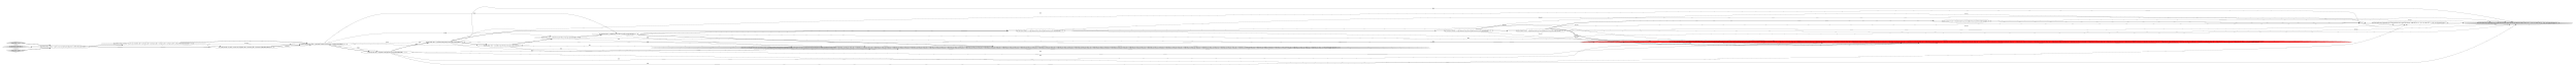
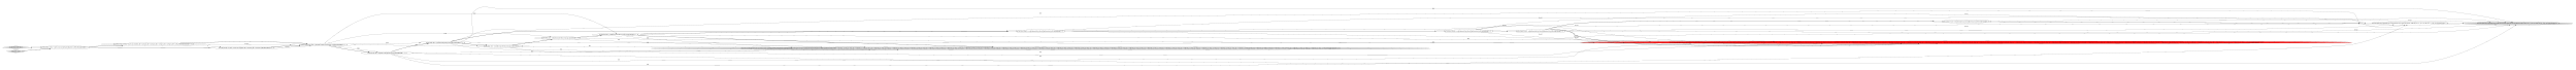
  digraph {
    rankdir=LR
    fontname="Noto Serif"
    node [fillcolor=white shape=ellipse style=filled fontname="Noto Serif"]
    edge [style=solid fontname="Noto Serif"]
    n1 [fillcolor=lightgray label="checkThresholdCnf(or(eq(xRef,literal1),eq(xRef,literal2),and(eq(xRef,literal3),eq(yRef,literal4))),8,\"OR(=(?0.x, 1), =(?0.x, 2), AND(=(?0.x, 3), =(?0.y, 4)))\")@@@13@@@['0', '0', '1']"]
    n2 [fillcolor=lightgray label="checkCnf(or(and(eq(xRef,literal(1)),eq(yRef,literal(1)),eq(zRef,literal(1))),and(eq(xRef,literal(2)),eq(yRef,literal(2)),eq(aRef,literal(2))),and(eq(xRef,literal(3)),eq(aRef,literal(3)),eq(bRef,literal(3)))),\"AND(\" + \"OR(=(?0.x, 1), =(?0.x, 2), =(?0.x, 3)), \" + \"OR(=(?0.x, 1), =(?0.x, 2), =(?0.a, 3)), \" + \"OR(=(?0.x, 1), =(?0.x, 2), =(?0.b, 3)), \" + \"OR(=(?0.x, 1), =(?0.y, 2), =(?0.x, 3)), \" + \"OR(=(?0.x, 1), =(?0.y, 2), =(?0.a, 3)), \" + \"OR(=(?0.x, 1), =(?0.y, 2), =(?0.b, 3)), \" + \"OR(=(?0.x, 1), =(?0.a, 2), =(?0.x, 3)), \" + \"OR(=(?0.x, 1), =(?0.a, 2), =(?0.a, 3)), \" + \"OR(=(?0.x, 1), =(?0.a, 2), =(?0.b, 3)), \" + \"OR(=(?0.y, 1), =(?0.x, 2), =(?0.x, 3)), \" + \"OR(=(?0.y, 1), =(?0.x, 2), =(?0.a, 3)), \" + \"OR(=(?0.y, 1), =(?0.x, 2), =(?0.b, 3)), \" + \"OR(=(?0.y, 1), =(?0.y, 2), =(?0.x, 3)), \" + \"OR(=(?0.y, 1), =(?0.y, 2), =(?0.a, 3)), \" + \"OR(=(?0.y, 1), =(?0.y, 2), =(?0.b, 3)), \" + \"OR(=(?0.y, 1), =(?0.a, 2), =(?0.x, 3)), \" + \"OR(=(?0.y, 1), =(?0.a, 2), =(?0.a, 3)), \" + \"OR(=(?0.y, 1), =(?0.a, 2), =(?0.b, 3)), \" + \"OR(=(?0.z, 1), =(?0.x, 2), =(?0.x, 3)), \" + \"OR(=(?0.z, 1), =(?0.x, 2), =(?0.a, 3)), \" + \"OR(=(?0.z, 1), =(?0.x, 2), =(?0.b, 3)), \" + \"OR(=(?0.z, 1), =(?0.y, 2), =(?0.x, 3)), \" + \"OR(=(?0.z, 1), =(?0.y, 2), =(?0.a, 3)), \" + \"OR(=(?0.z, 1), =(?0.y, 2), =(?0.b, 3)), \" + \"OR(=(?0.z, 1), =(?0.a, 2), =(?0.x, 3)), \" + \"OR(=(?0.z, 1), =(?0.a, 2), =(?0.a, 3)), \" + \"OR(=(?0.z, 1), =(?0.a, 2), =(?0.b, 3)))\")@@@11@@@['0', '1', '0']"]
    n3 [label="final RelDataType intType = typeFactory.createSqlType(SqlTypeName.INTEGER)@@@3@@@['1', '1', '1']"]
    n4 [label="final RelDataType rowType = typeFactory.builder().add(\"x\",intType).add(\"y\",intType).add(\"z\",intType).add(\"a\",intType).add(\"b\",intType).build()@@@4@@@['1', '1', '0']"]
    n5 [label="final RelDataType rowType = typeFactory.builder().add(\"x\",intType).add(\"y\",intType).build()@@@4@@@['0', '0', '1']"]
-   n6 [fillcolor=lightgray label="testCnf2['0', '1', '0']" shape=diamond]
    n7 [label="checkThresholdCnf(or(eq(xRef,literal1),and(eq(xRef,literal2),eq(yRef,literal3))),8,\"AND(OR(=(?0.x, 1), =(?0.x, 2)), OR(=(?0.x, 1), =(?0.y, 3)))\")@@@12@@@['0', '0', '1']"]
    n8 [label="final RexNode zRef = rexBuilder.makeFieldAccess(range,2)@@@8@@@['1', '1', '0']"]
    n9 [fillcolor=red label="checkCnf(or(and(eq(xRef,literal1),eq(yRef,literal1),eq(zRef,literal1)),and(eq(xRef,literal2),eq(yRef,literal2),eq(aRef,literal2)),and(eq(xRef,literal3),eq(aRef,literal3),eq(bRef,literal3))),\"AND(\" + \"OR(=(?0.x, 1), =(?0.x, 2), =(?0.x, 3)), \" + \"OR(=(?0.x, 1), =(?0.x, 2), =(?0.a, 3)), \" + \"OR(=(?0.x, 1), =(?0.x, 2), =(?0.b, 3)), \" + \"OR(=(?0.x, 1), =(?0.y, 2), =(?0.x, 3)), \" + \"OR(=(?0.x, 1), =(?0.y, 2), =(?0.a, 3)), \" + \"OR(=(?0.x, 1), =(?0.y, 2), =(?0.b, 3)), \" + \"OR(=(?0.x, 1), =(?0.a, 2), =(?0.x, 3)), \" + \"OR(=(?0.x, 1), =(?0.a, 2), =(?0.a, 3)), \" + \"OR(=(?0.x, 1), =(?0.a, 2), =(?0.b, 3)), \" + \"OR(=(?0.y, 1), =(?0.x, 2), =(?0.x, 3)), \" + \"OR(=(?0.y, 1), =(?0.x, 2), =(?0.a, 3)), \" + \"OR(=(?0.y, 1), =(?0.x, 2), =(?0.b, 3)), \" + \"OR(=(?0.y, 1), =(?0.y, 2), =(?0.x, 3)), \" + \"OR(=(?0.y, 1), =(?0.y, 2), =(?0.a, 3)), \" + \"OR(=(?0.y, 1), =(?0.y, 2), =(?0.b, 3)), \" + \"OR(=(?0.y, 1), =(?0.a, 2), =(?0.x, 3)), \" + \"OR(=(?0.y, 1), =(?0.a, 2), =(?0.a, 3)), \" + \"OR(=(?0.y, 1), =(?0.a, 2), =(?0.b, 3)), \" + \"OR(=(?0.z, 1), =(?0.x, 2), =(?0.x, 3)), \" + \"OR(=(?0.z, 1), =(?0.x, 2), =(?0.a, 3)), \" + \"OR(=(?0.z, 1), =(?0.x, 2), =(?0.b, 3)), \" + \"OR(=(?0.z, 1), =(?0.y, 2), =(?0.x, 3)), \" + \"OR(=(?0.z, 1), =(?0.y, 2), =(?0.a, 3)), \" + \"OR(=(?0.z, 1), =(?0.y, 2), =(?0.b, 3)), \" + \"OR(=(?0.z, 1), =(?0.a, 2), =(?0.x, 3)), \" + \"OR(=(?0.z, 1), =(?0.a, 2), =(?0.a, 3)), \" + \"OR(=(?0.z, 1), =(?0.a, 2), =(?0.b, 3)))\")@@@14@@@['1', '0', '0']"]
    n10 [label="final RexNode aRef = rexBuilder.makeFieldAccess(range,3)@@@9@@@['1', '1', '0']"]
    n11 [label="final RexNode bRef = rexBuilder.makeFieldAccess(range,4)@@@10@@@['1', '1', '0']"]
    n12 [label="final RexLiteral literal1 = rexBuilder.makeExactLiteral(BigDecimal.valueOf(1))@@@8@@@['1', '0', '1']"]
    n13 [label="final RexDynamicParam range = rexBuilder.makeDynamicParam(rowType,0)@@@5@@@['1', '1', '1']"]
    n14 [label="final RexNode yRef = rexBuilder.makeFieldAccess(range,1)@@@7@@@['1', '1', '1']"]
    n15 [label="final RexNode xRef = rexBuilder.makeFieldAccess(range,0)@@@6@@@['1', '1', '1']"]
    n16 [label="final RexLiteral literal3 = rexBuilder.makeExactLiteral(BigDecimal.valueOf(3))@@@10@@@['1', '0', '1']"]
    n17 [label="final RexLiteral literal4 = rexBuilder.makeExactLiteral(BigDecimal.valueOf(4))@@@11@@@['0', '0', '1']"]
    n18 [label="final RexLiteral literal2 = rexBuilder.makeExactLiteral(BigDecimal.valueOf(2))@@@9@@@['1', '0', '1']"]
    n19 [fillcolor=lightgray label="testThresholdCnf['0', '0', '1']" shape=diamond]
    n20 [fillcolor=lightgray label="testCnf2['1', '0', '0']" shape=diamond]
    n3 -> n4 [style=bold]
    n3 -> n5 [style=bold]
    n4 -> n5 [label=0 style=dashed]
    n4 -> n13 [style=bold]
    n4 -> n13 [label=rowType]
    n5 -> n13 [style=bold]
    n5 -> n13 [label=rowType]
-   n6 -> n3 [style=bold]
    n7 -> n1 [style=bold]
    n8 -> n2 [label=zRef]
    n8 -> n9 [label=zRef]
    n8 -> n10 [style=bold]
    n10 -> n2 [label=aRef]
    n10 -> n9 [label=aRef]
    n10 -> n11 [style=bold]
    n11 -> n2 [label=bRef]
    n11 -> n2 [style=bold]
    n11 -> n9 [label=bRef]
    n11 -> n12 [style=bold]
    n12 -> n1 [label=literal1]
    n12 -> n7 [label=literal1]
    n12 -> n9 [label=literal1]
    n12 -> n18 [style=bold]
    n13 -> n8 [label=range]
    n13 -> n10 [label=range]
    n13 -> n11 [label=range]
    n13 -> n14 [label=range]
    n13 -> n15 [style=bold]
    n13 -> n15 [label=range]
    n14 -> n1 [label=yRef]
    n14 -> n2 [label=yRef]
    n14 -> n7 [label=yRef]
    n14 -> n8 [style=bold]
    n14 -> n9 [label=yRef]
    n14 -> n12 [style=bold]
    n15 -> n1 [label=xRef]
    n15 -> n2 [label=xRef]
    n15 -> n7 [label=xRef]
    n15 -> n9 [label=xRef]
    n15 -> n14 [style=bold]
    n16 -> n1 [label=literal3]
    n16 -> n7 [label=literal3]
    n16 -> n9 [label=literal3]
    n16 -> n9 [style=bold]
    n16 -> n17 [style=bold]
    n17 -> n1 [label=literal4]
    n17 -> n7 [style=bold]
    n18 -> n1 [label=literal2]
    n18 -> n7 [label=literal2]
    n18 -> n9 [label=literal2]
    n18 -> n16 [style=bold]
    n19 -> n3 [style=bold]
    n20 -> n3 [style=bold]
  }
